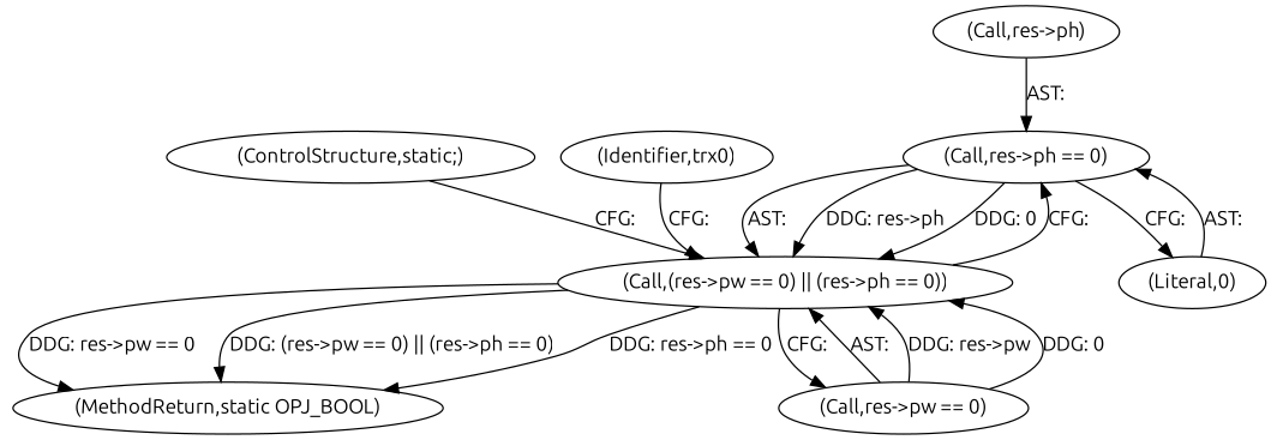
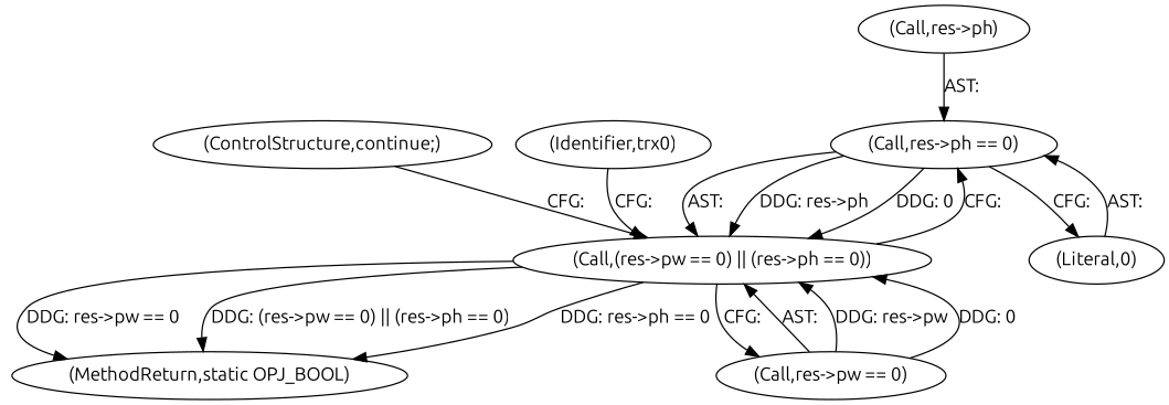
  digraph {
    fontname=Ubuntu
    node [fontname=Ubuntu]
    edge [fontname=Ubuntu]
    n1 [label="(Call,res->ph == 0)"]
    n2 [label="(Call,(res->pw == 0) || (res->ph == 0))"]
    n3 [label="(Literal,0)"]
    n4 [label="(MethodReturn,static OPJ_BOOL)"]
    n5 [label="(Call,res->pw == 0)"]
    n6 [label="(Call,res->ph)"]
-   n7 [label="(ControlStructure,static;)"]
+   n7 [label="(ControlStructure,continue;)"]
    n8 [label="(Identifier,trx0)"]
    n1 -> n2 [label="AST: "]
    n1 -> n2 [label="DDG: res->ph"]
    n1 -> n2 [label="DDG: 0"]
    n1 -> n3 [label="CFG: "]
    n2 -> n1 [label="CFG: "]
    n2 -> n4 [label="DDG: res->pw == 0"]
    n2 -> n4 [label="DDG: (res->pw == 0) || (res->ph == 0)"]
    n2 -> n4 [label="DDG: res->ph == 0"]
    n2 -> n5 [label="CFG: "]
    n3 -> n1 [label="AST: "]
    n5 -> n2 [label="AST: "]
    n5 -> n2 [label="DDG: res->pw"]
    n5 -> n2 [label="DDG: 0"]
    n6 -> n1 [label="AST: "]
    n7 -> n2 [label="CFG: "]
    n8 -> n2 [label="CFG: "]
  }
